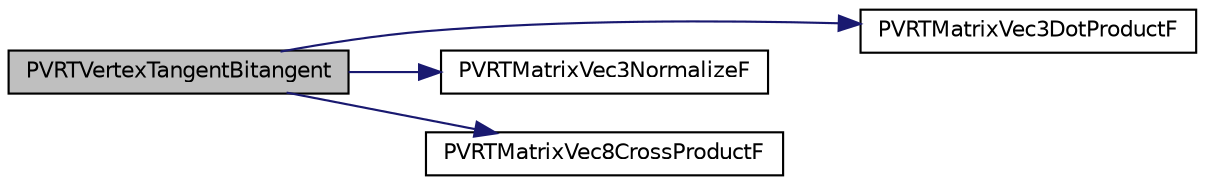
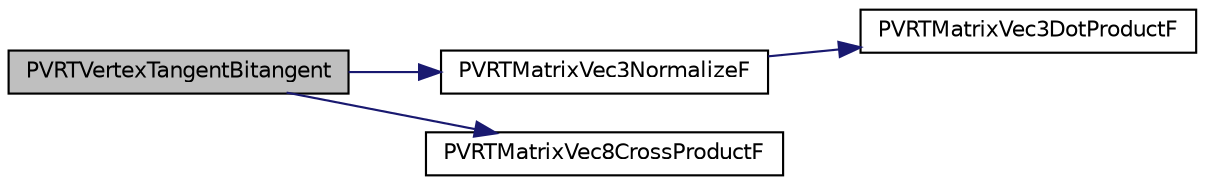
  digraph {
    rankdir=LR
    node [color=black fillcolor=white fontname=Helvetica fontsize=10 shape=record style=filled]
    edge [color=midnightblue fontname=Helvetica fontsize=10 labelfontname=Helvetica labelfontsize=10 style=solid]
    n1 [fillcolor=grey75 fontcolor=black height=0.2 label=PVRTVertexTangentBitangent width=0.4]
    n2 [height=0.2 label=PVRTMatrixVec3DotProductF width=0.4]
    n3 [height=0.2 label=PVRTMatrixVec3NormalizeF width=0.4]
    n4 [height=0.2 label=PVRTMatrixVec8CrossProductF width=0.4]
-   n1 -> n2
+   n3 -> n2
    n1 -> n3
    n1 -> n4
  }
